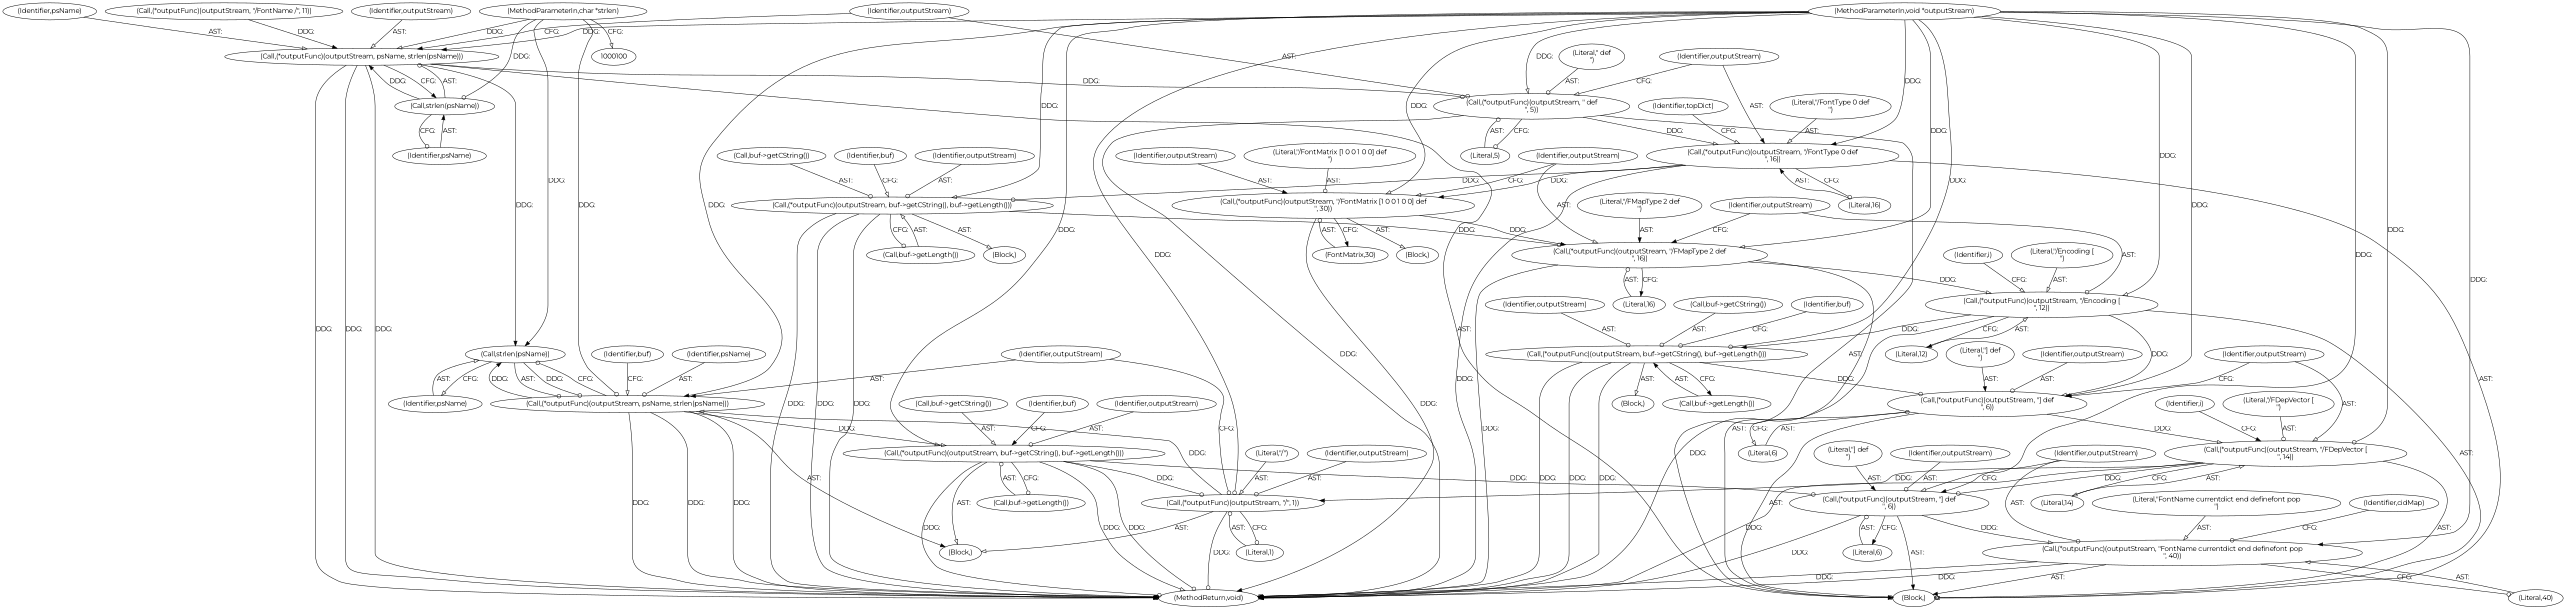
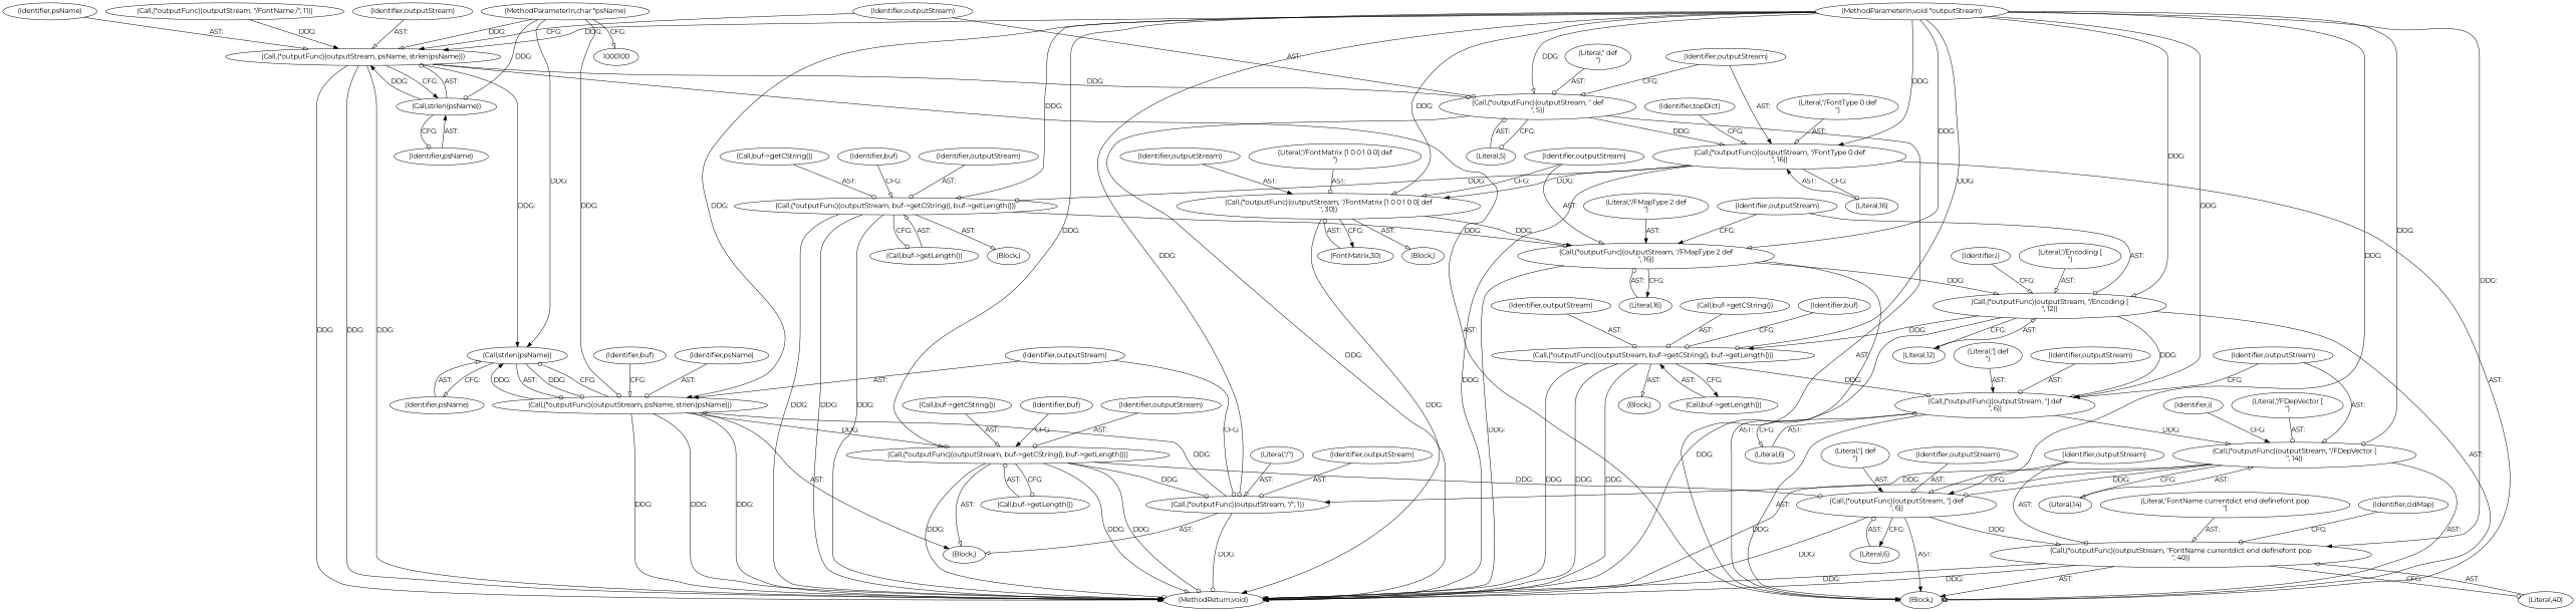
  digraph {
    fontname=Montserrat
    node [fontname=Montserrat]
    edge [arrowhead=odot fontname=Montserrat]
-   n1 [label="(MethodParameterIn,char *strlen)"]
+   n1 [label="(MethodParameterIn,char *psName)"]
    n2 [label="(Call,(*outputFunc)(outputStream, psName, strlen(psName)))"]
    n3 [label="(Call,(*outputFunc)(outputStream, psName, strlen(psName)))"]
    n4 [label="(Call,strlen(psName))"]
    n5 [label="(Call,strlen(psName))"]
    1000100
    n7 [label="(MethodReturn,void)"]
    n8 [label="(Call,(*outputFunc)(outputStream, \" def\n\", 5))"]
    n9 [label="(Block,)"]
    n10 [label="(Block,)"]
    n11 [label="(Call,(*outputFunc)(outputStream, buf->getCString(), buf->getLength()))"]
    n12 [label="(Identifier,psName)"]
    n13 [label="(Identifier,psName)"]
    n14 [label="(Call,(*outputFunc)(outputStream, \"/FontType 0 def\n\", 16))"]
    n15 [label="(Literal,5)"]
    n16 [label="(Call,(*outputFunc)(outputStream, buf->getCString(), buf->getLength()))"]
    n17 [label="(Call,(*outputFunc)(outputStream, \"/FontMatrix [1 0 0 1 0 0] def\n\", 30))"]
    n18 [label="(Literal,16)"]
    n19 [label="(Call,(*outputFunc)(outputStream, \"/FMapType 2 def\n\", 16))"]
    n20 [label="(Call,buf->getLength())"]
    n21 [label="(Block,)"]
    n22 [label="(Block,)"]
    n23 [label="(FontMatrix,30)"]
    n24 [label="(Call,(*outputFunc)(outputStream, \"/Encoding [\n\", 12))"]
    n25 [label="(Literal,16)"]
    n26 [label="(Call,(*outputFunc)(outputStream, buf->getCString(), buf->getLength()))"]
    n27 [label="(Call,(*outputFunc)(outputStream, \"] def\n\", 6))"]
    n28 [label="(Literal,12)"]
    n29 [label="(Block,)"]
    n30 [label="(Call,buf->getLength())"]
    n31 [label="(Call,(*outputFunc)(outputStream, \"/FDepVector [\n\", 14))"]
    n32 [label="(Literal,6)"]
    n33 [label="(Call,(*outputFunc)(outputStream, \"/\", 1))"]
    n34 [label="(Call,(*outputFunc)(outputStream, \"] def\n\", 6))"]
    n35 [label="(Literal,14)"]
-   n36 [label="(Literal,1)"]
    n37 [label="(Call,(*outputFunc)(outputStream, \"FontName currentdict end definefont pop\n\", 40))"]
    n38 [label="(Literal,6)"]
    n39 [label="(Call,buf->getLength())"]
    n40 [label="(Literal,40)"]
    n41 [label="(Identifier,outputStream)"]
    n42 [label="(Literal,\" def\n\")"]
    n43 [label="(MethodParameterIn,void *outputStream)"]
    n44 [label="(Identifier,outputStream)"]
    n45 [label="(Literal,\"/FontType 0 def\n\")"]
    n46 [label="(Call,buf->getCString())"]
    n47 [label="(Identifier,buf)"]
    n48 [label="(Literal,\"] def\n\")"]
    n49 [label="(Identifier,outputStream)"]
    n50 [label="(Identifier,outputStream)"]
    n51 [label="(Identifier,outputStream)"]
    n52 [label="(Literal,\"/Encoding [\n\")"]
    n53 [label="(Identifier,topDict)"]
    n54 [label="(Identifier,i)"]
    n55 [label="(Identifier,buf)"]
    n56 [label="(Identifier,buf)"]
    n57 [label="(Identifier,i)"]
    n58 [label="(Literal,\"/\")"]
    n59 [label="(Identifier,psName)"]
    n60 [label="(Identifier,outputStream)"]
    n61 [label="(Literal,\"] def\n\")"]
    n62 [label="(Identifier,psName)"]
    n63 [label="(Call,buf->getCString())"]
    n64 [label="(Literal,\"/FontMatrix [1 0 0 1 0 0] def\n\")"]
    n65 [label="(Identifier,outputStream)"]
    n66 [label="(Identifier,outputStream)"]
    n67 [label="(Call,(*outputFunc)(outputStream, \"/FontName /\", 11))"]
    n68 [label="(Identifier,outputStream)"]
    n69 [label="(Call,buf->getCString())"]
    n70 [label="(Identifier,outputStream)"]
    n71 [label="(Identifier,outputStream)"]
    n72 [label="(Identifier,cidMap)"]
    n73 [label="(Identifier,outputStream)"]
    n74 [label="(Identifier,outputStream)"]
    n75 [label="(Literal,\"/FDepVector [\n\")"]
    n76 [label="(Identifier,buf)"]
    n77 [label="(Identifier,outputStream)"]
    n78 [label="(Identifier,outputStream)"]
    n79 [label="(Literal,\"/FMapType 2 def\n\")"]
    n80 [label="(Literal,\"FontName currentdict end definefont pop\n\")"]
    n1 -> n2 [arrowhead=onormal label="DDG: "]
    n1 -> n3 [label="DDG: "]
    n1 -> n4 [arrowhead=normal label="DDG: "]
    n1 -> n5 [label="DDG: "]
    n1 -> 1000100 [arrowhead=onormal label="CFG: "]
    n2 -> n4 [arrowhead=normal label="DDG: "]
    n2 -> n5 [arrowhead=normal label="CFG: "]
    n2 -> n7 [arrowhead=onormal label="DDG: "]
    n2 -> n7 [label="DDG: "]
    n2 -> n7 [label="DDG: "]
    n2 -> n8 [label="DDG: "]
    n2 -> n9 [arrowhead=onormal label="AST: "]
    n3 -> n4 [label="CFG: "]
    n3 -> n4 [arrowhead=normal label="DDG: "]
    n3 -> n7 [arrowhead=onormal label="DDG: "]
    n3 -> n7 [arrowhead=normal label="DDG: "]
    n3 -> n7 [label="DDG: "]
    n3 -> n10 [arrowhead=normal label="AST: "]
    n3 -> n11 [arrowhead=onormal label="DDG: "]
    n4 -> n3 [label="AST: "]
    n4 -> n3 [label="DDG: "]
    n4 -> n12 [arrowhead=onormal label="CFG: "]
    n5 -> n2 [label="AST: "]
    n5 -> n2 [arrowhead=normal label="DDG: "]
    n5 -> n13 [label="CFG: "]
    n8 -> n7 [arrowhead=normal label="DDG: "]
    n8 -> n9 [label="AST: "]
    n8 -> n14 [arrowhead=onormal label="DDG: "]
    n8 -> n15 [label="CFG: "]
    n11 -> n7 [label="DDG: "]
    n11 -> n7 [label="DDG: "]
    n11 -> n7 [arrowhead=onormal label="DDG: "]
    n11 -> n10 [arrowhead=onormal label="AST: "]
    n11 -> n33 [label="DDG: "]
    n11 -> n34 [label="DDG: "]
    n11 -> n39 [label="CFG: "]
    n12 -> n4 [arrowhead=onormal label="AST: "]
    n13 -> n5 [arrowhead=normal label="AST: "]
    n14 -> n7 [arrowhead=normal label="DDG: "]
    n14 -> n9 [label="AST: "]
    n14 -> n16 [label="DDG: "]
    n14 -> n17 [arrowhead=normal label="DDG: "]
    n14 -> n18 [label="CFG: "]
    n15 -> n8 [label="AST: "]
    n16 -> n7 [arrowhead=normal label="DDG: "]
    n16 -> n7 [label="DDG: "]
    n16 -> n7 [arrowhead=onormal label="DDG: "]
    n16 -> n19 [label="DDG: "]
    n16 -> n20 [label="CFG: "]
    n16 -> n21 [arrowhead=onormal label="AST: "]
    n17 -> n7 [arrowhead=normal label="DDG: "]
    n17 -> n19 [arrowhead=normal label="DDG: "]
    n17 -> n22 [arrowhead=onormal label="AST: "]
    n17 -> n23 [arrowhead=normal label="CFG: "]
    n18 -> n14 [arrowhead=normal label="AST: "]
    n19 -> n7 [label="DDG: "]
    n19 -> n9 [arrowhead=normal label="AST: "]
    n19 -> n24 [arrowhead=onormal label="DDG: "]
    n19 -> n25 [arrowhead=normal label="CFG: "]
    n20 -> n16 [arrowhead=onormal label="AST: "]
    n23 -> n17 [label="AST: "]
    n24 -> n7 [arrowhead=onormal label="DDG: "]
    n24 -> n9 [arrowhead=onormal label="AST: "]
    n24 -> n26 [arrowhead=normal label="DDG: "]
    n24 -> n27 [arrowhead=onormal label="DDG: "]
    n24 -> n28 [arrowhead=normal label="CFG: "]
    n25 -> n19 [label="AST: "]
    n26 -> n7 [arrowhead=normal label="DDG: "]
    n26 -> n7 [label="DDG: "]
    n26 -> n7 [arrowhead=onormal label="DDG: "]
    n26 -> n27 [label="DDG: "]
    n26 -> n29 [arrowhead=onormal label="AST: "]
    n26 -> n30 [arrowhead=normal label="CFG: "]
    n27 -> n9 [arrowhead=onormal label="AST: "]
    n27 -> n31 [arrowhead=onormal label="DDG: "]
    n27 -> n32 [arrowhead=onormal label="CFG: "]
    n28 -> n24 [arrowhead=onormal label="AST: "]
    n30 -> n26 [arrowhead=normal label="AST: "]
    n31 -> n7 [arrowhead=onormal label="DDG: "]
    n31 -> n9 [label="AST: "]
    n31 -> n33 [arrowhead=normal label="DDG: "]
    n31 -> n34 [label="DDG: "]
    n31 -> n35 [arrowhead=onormal label="CFG: "]
    n32 -> n27 [label="AST: "]
    n33 -> n3 [arrowhead=onormal label="DDG: "]
    n33 -> n7 [label="DDG: "]
    n33 -> n10 [arrowhead=onormal label="AST: "]
-   n33 -> n36 [label="CFG: "]
    n34 -> n7 [arrowhead=onormal label="DDG: "]
    n34 -> n9 [arrowhead=normal label="AST: "]
    n34 -> n37 [arrowhead=onormal label="DDG: "]
    n34 -> n38 [arrowhead=normal label="CFG: "]
    n35 -> n31 [arrowhead=onormal label="AST: "]
-   n36 -> n33 [label="AST: "]
    n37 -> n7 [arrowhead=onormal label="DDG: "]
    n37 -> n7 [arrowhead=normal label="DDG: "]
    n37 -> n9 [arrowhead=normal label="AST: "]
    n37 -> n40 [label="CFG: "]
    n38 -> n34 [label="AST: "]
    n39 -> n11 [label="AST: "]
    n40 -> n37 [arrowhead=onormal label="AST: "]
    n41 -> n8 [arrowhead=onormal label="CFG: "]
    n41 -> n14 [arrowhead=normal label="AST: "]
    n42 -> n8 [label="AST: "]
    n43 -> n2 [arrowhead=normal label="DDG: "]
    n43 -> n3 [arrowhead=normal label="DDG: "]
    n43 -> n8 [arrowhead=onormal label="DDG: "]
    n43 -> n11 [arrowhead=onormal label="DDG: "]
    n43 -> n14 [arrowhead=normal label="DDG: "]
    n43 -> n16 [arrowhead=onormal label="DDG: "]
    n43 -> n17 [arrowhead=onormal label="DDG: "]
    n43 -> n19 [arrowhead=onormal label="DDG: "]
    n43 -> n24 [arrowhead=onormal label="DDG: "]
    n43 -> n26 [label="DDG: "]
    n43 -> n27 [arrowhead=normal label="DDG: "]
    n43 -> n31 [label="DDG: "]
    n43 -> n33 [label="DDG: "]
    n43 -> n34 [arrowhead=onormal label="DDG: "]
    n43 -> n37 [arrowhead=normal label="DDG: "]
    n44 -> n2 [arrowhead=normal label="CFG: "]
    n44 -> n8 [label="AST: "]
    n45 -> n14 [arrowhead=onormal label="AST: "]
    n46 -> n26 [label="AST: "]
    n47 -> n26 [label="CFG: "]
    n48 -> n34 [arrowhead=normal label="AST: "]
    n49 -> n17 [arrowhead=onormal label="CFG: "]
    n49 -> n19 [arrowhead=onormal label="AST: "]
    n50 -> n34 [label="AST: "]
    n51 -> n17 [arrowhead=normal label="AST: "]
    n52 -> n24 [arrowhead=onormal label="AST: "]
    n53 -> n14 [arrowhead=onormal label="CFG: "]
    n54 -> n24 [arrowhead=onormal label="CFG: "]
    n55 -> n3 [arrowhead=onormal label="CFG: "]
    n56 -> n16 [arrowhead=onormal label="CFG: "]
    n57 -> n31 [arrowhead=normal label="CFG: "]
    n58 -> n33 [arrowhead=onormal label="AST: "]
    n59 -> n3 [label="AST: "]
    n60 -> n27 [arrowhead=normal label="CFG: "]
    n60 -> n31 [arrowhead=onormal label="AST: "]
    n61 -> n27 [arrowhead=normal label="AST: "]
    n62 -> n2 [arrowhead=onormal label="AST: "]
    n63 -> n11 [arrowhead=onormal label="AST: "]
    n64 -> n17 [label="AST: "]
    n65 -> n26 [label="AST: "]
    n66 -> n16 [label="AST: "]
    n67 -> n2 [arrowhead=normal label="DDG: "]
    n68 -> n2 [arrowhead=onormal label="AST: "]
    n69 -> n16 [label="AST: "]
    n70 -> n3 [arrowhead=normal label="AST: "]
    n70 -> n33 [label="CFG: "]
    n71 -> n34 [arrowhead=normal label="CFG: "]
    n71 -> n37 [label="AST: "]
    n72 -> n37 [label="CFG: "]
    n73 -> n19 [arrowhead=normal label="CFG: "]
    n73 -> n24 [label="AST: "]
    n74 -> n27 [label="AST: "]
    n75 -> n31 [label="AST: "]
    n76 -> n11 [arrowhead=normal label="CFG: "]
    n77 -> n33 [label="AST: "]
    n78 -> n11 [label="AST: "]
    n79 -> n19 [arrowhead=normal label="AST: "]
    n80 -> n37 [arrowhead=onormal label="AST: "]
  }
